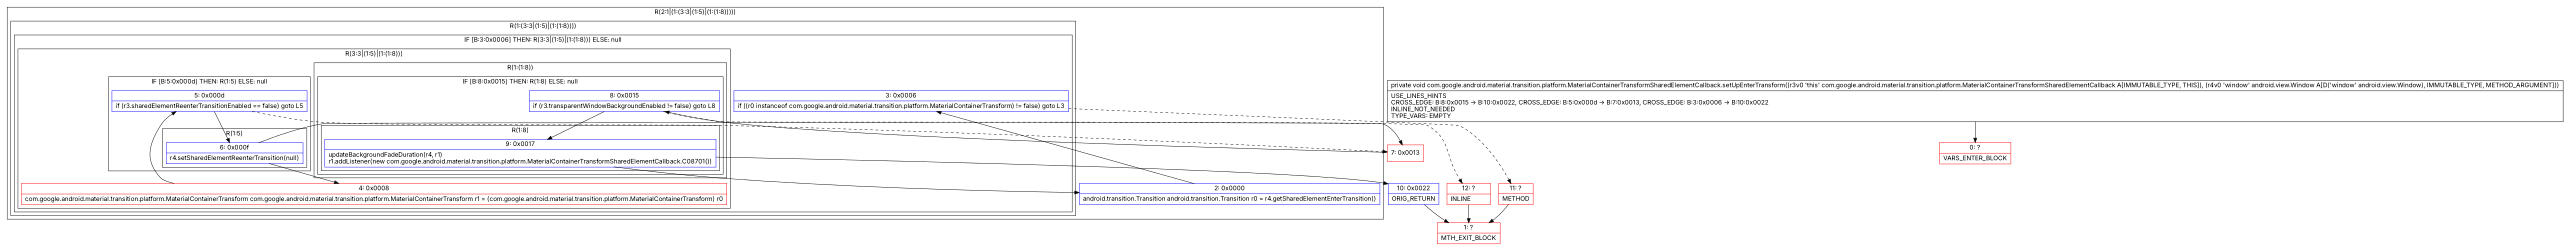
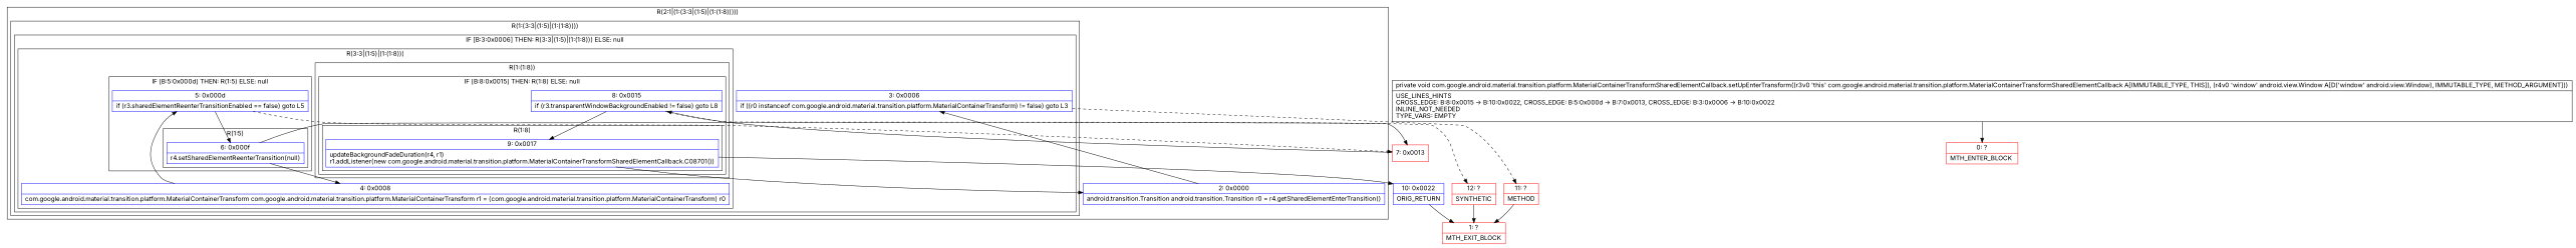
  digraph {
    fontname=Inter
    node [color=blue fontname=Inter shape=record]
    edge [fontname=Inter]
    n1 [label="{6\:\ 0x000f|r4.setSharedElementReenterTransition(null)\l}"]
    n2 [label="{5\:\ 0x000d|if (r3.sharedElementReenterTransitionEnabled == false) goto L5\l}"]
    n3 [label="{9\:\ 0x0017|updateBackgroundFadeDuration(r4, r1)\lr1.addListener(new com.google.android.material.transition.platform.MaterialContainerTransformSharedElementCallback.C08701())\l}"]
    n4 [label="{8\:\ 0x0015|if (r3.transparentWindowBackgroundEnabled != false) goto L8\l}"]
-   n5 [color=red label="{4\:\ 0x0008|com.google.android.material.transition.platform.MaterialContainerTransform com.google.android.material.transition.platform.MaterialContainerTransform r1 = (com.google.android.material.transition.platform.MaterialContainerTransform) r0\l}"]
+   n5 [label="{4\:\ 0x0008|com.google.android.material.transition.platform.MaterialContainerTransform com.google.android.material.transition.platform.MaterialContainerTransform r1 = (com.google.android.material.transition.platform.MaterialContainerTransform) r0\l}"]
    n6 [label="{3\:\ 0x0006|if ((r0 instanceof com.google.android.material.transition.platform.MaterialContainerTransform) != false) goto L3\l}"]
    n7 [label="{2\:\ 0x0000|android.transition.Transition android.transition.Transition r0 = r4.getSharedElementEnterTransition()\l}"]
    n8 [color=red label="{7\:\ 0x0013}"]
    n9 [label="{10\:\ 0x0022|ORIG_RETURN\l}"]
-   n10 [color=red label="{12\:\ ?|INLINE\l}"]
+   n10 [color=red label="{12\:\ ?|SYNTHETIC\l}"]
    n11 [color=red label="{11\:\ ?|METHOD\l}"]
    n12 [color=red label="{1\:\ ?|MTH_EXIT_BLOCK\l}"]
-   n13 [color=red label="{0\:\ ?|VARS_ENTER_BLOCK\l}"]
+   n13 [color=red label="{0\:\ ?|MTH_ENTER_BLOCK\l}"]
    n14 [label="{private void com.google.android.material.transition.platform.MaterialContainerTransformSharedElementCallback.setUpEnterTransform((r3v0 'this' com.google.android.material.transition.platform.MaterialContainerTransformSharedElementCallback A[IMMUTABLE_TYPE, THIS]), (r4v0 'window' android.view.Window A[D('window' android.view.Window), IMMUTABLE_TYPE, METHOD_ARGUMENT]))  | USE_LINES_HINTS\lCROSS_EDGE: B:8:0x0015 \-\> B:10:0x0022, CROSS_EDGE: B:5:0x000d \-\> B:7:0x0013, CROSS_EDGE: B:3:0x0006 \-\> B:10:0x0022\lINLINE_NOT_NEEDED\lTYPE_VARS: EMPTY\l}" color=""]
    subgraph cluster_1 {
      label="R(2:1|(1:(3:3|(1:5)|(1:(1:8)))))"
      n7
      subgraph cluster_2 {
        label="R(1:(3:3|(1:5)|(1:(1:8))))"
        subgraph cluster_3 {
          label="IF [B:3:0x0006] THEN: R(3:3|(1:5)|(1:(1:8))) ELSE: null"
          n6
          subgraph cluster_4 {
            label="R(3:3|(1:5)|(1:(1:8)))"
            n5
            subgraph cluster_5 {
              label="IF [B:5:0x000d] THEN: R(1:5) ELSE: null"
              n2
              subgraph cluster_6 {
                label="R(1:5)"
                n1
              }
            }
            subgraph cluster_7 {
              label="R(1:(1:8))"
              subgraph cluster_8 {
                label="IF [B:8:0x0015] THEN: R(1:8) ELSE: null"
                n4
                subgraph cluster_9 {
                  label="R(1:8)"
                  n3
                }
              }
            }
          }
        }
      }
    }
    n1 -> n5
    n1 -> n8
    n2 -> n1
    n2 -> n8 [style=dashed]
    n3 -> n7
    n3 -> n9
    n4 -> n3
    n4 -> n10 [style=dashed]
    n5 -> n2
    n6 -> n11 [style=dashed]
    n7 -> n6
    n8 -> n4
    n9 -> n12
    n10 -> n12
    n11 -> n12
    n14 -> n13
  }
